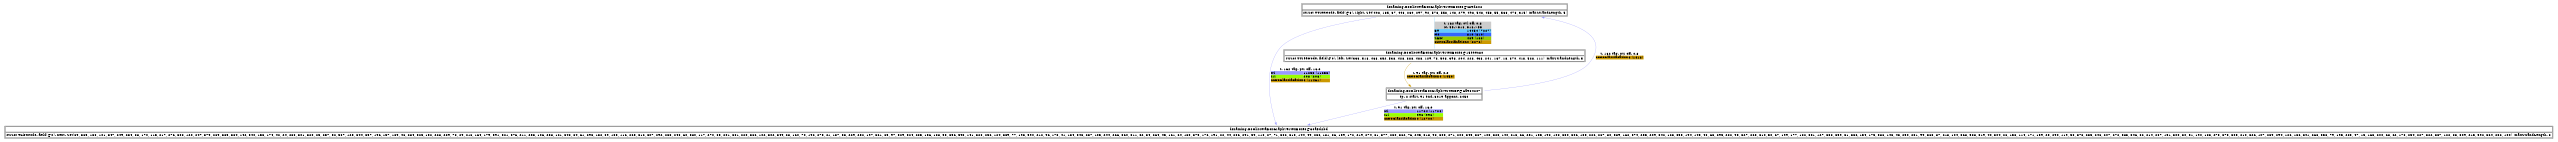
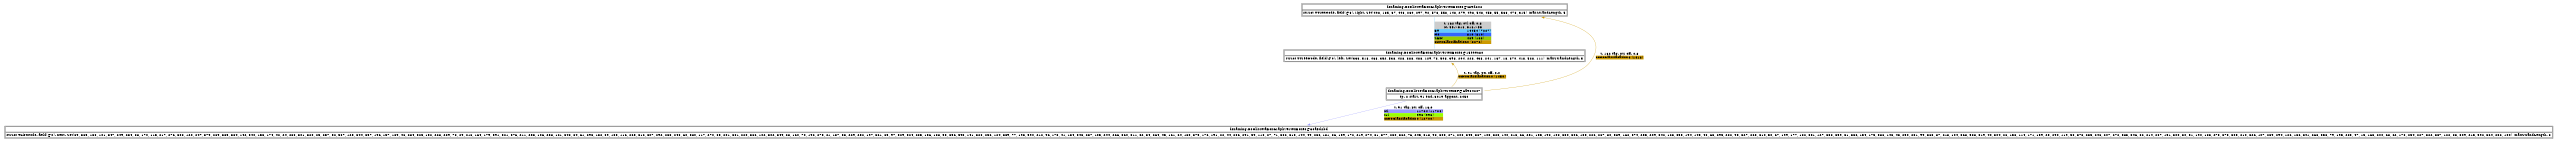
  digraph {
    node [shape=none]
    edge [color="#9999FF"]
    n1 [label=<<TABLE><TR><TD COLSPAN="2">dsnaming.DsOliMetaBoxGraphVertexBoxes@c89d202</TD></TR><TR><TD COLSPAN="2">struct TTreeNode: field(@8): right: Set(408, 185, 37, 448, 260, 297, 92, 578, 558, 148, 279, 498, 548, 458, 55, 568, 478, 315)  maxStrandLength: 5</TD></TR></TABLE>>]
    n2 [label=<<TABLE><TR><TD COLSPAN="2">dsnaming.DsOliMetaBoxGraphVertexBoxes@30a5d2bd</TD></TR><TR><TD COLSPAN="2">struct TListNode: field(@0): next: Set(69, 365, 138, 101, 347, 249, 234, 88, 170, 115, 217, 276, 308, 120, 247, 379, 269, 385, 384, 142, 340, 153, 174, 42, 24, 288, 301, 320, 25, 257, 52, 587, 125, 344, 357, 196, 157, 189, 46, 284, 325, 152, 228, 289, 78, 29, 216, 164, 179, 591, 321, 376, 211, 253, 106, 238, 121, 348, 84, 61, 293, 132, 89, 133, 116, 265, 312, 307, 292, 233, 248, 60, 380, 117, 270, 85, 201, 381, 220, 366, 102, 302, 349, 28, 160, 70, 192, 275, 21, 137, 33, 229, 252, 197, 361, 65, 97, 329, 324, 285, 156, 188, 53, 356, 593, 141, 328, 256, 124, 339, 77, 193, 590, 212, 96, 173, 41, 134, 343, 237, 105, 244, 266, 360, 311, 32, 34, 264, 45, 161, 64, 180, 375, 176, 191, 22, 44, 286, 291, 59, 118, 27, 71, 382, 313, 144, 49, 236, 181, 86, 159, 172, 219, 274, 81, 377, 230, 362, 76, 245, 318, 98, 303, 271, 208, 345, 367, 103, 323, 140, 213, 66, 251, 155, 198, 108, 330, 306, 135, 226, 267, 80, 589, 162, 374, 255, 209, 342, 123, 355, 194, 145, 48, 63, 295, 282, 95, 327, 263, 310, 50, 67, 199, 177, 182, 331, 127, 338, 359, 31, 336, 154, 175, 386, 143, 43, 250, 231, 99, 363, 87, 218, 104, 368, 588, 319, 40, 304, 26, 158, 114, 171, 139, 23, 290, 119, 58, 378, 235, 246, 207, 272, 383, 346, 82, 214, 287, 151, 300, 30, 51, 190, 183, 273, 373, 305, 210, 326, 107, 239, 294, 126, 136, 341, 268, 358, 79, 195, 283, 47, 15, 163, 200, 68, 62, 178, 254, 227, 322, 337, 122, 83, 309, 215, 592, 364, 232, 100)  maxStrandLength: 8</TD></TR></TABLE>>]
    n3 [label=<<TABLE><TR><TD COLSPAN="2">dsnaming.DsOliMetaBoxGraphVertexEP@6a984207</TD></TR><TR><TD COLSPAN="2">ep: 2 start: 91 end: 3019 aggCnt: 2450</TD></TR></TABLE>>]
    n4 [label=<<TABLE><TR><TD COLSPAN="2">dsnaming.DsOliMetaBoxGraphVertexBoxes@15e9ec80</TD></TR><TR><TD COLSPAN="2">struct TTreeNode: field(@0): left: Set(333, 518, 468, 352, 538, 428, 388, 488, 129, 73, 508, 398, 204, 223, 438, 241, 167, 18, 370, 418, 528, 111)  maxStrandLength: 5</TD></TR></TABLE>>]
    subgraph sub_1 {
      rankdir=LR
      n1
      n2
      n3
      n4
    }
-   n1 -> n2 [label=<<TABLE BORDER="0" ALIGN="left" COLOR="black" CELLBORDER="0"  CELLPADDING="0" CELLSPACING="0"><TR><TD COLSPAN="2">t: 162 tag: ptr off: 16:0</TD></TR><TR><TD ALIGN="left" BGCOLOR="#9999FF">Ni</TD><TD ALIGN="left" BGCOLOR="#9999FF">11253 (11253)</TD></TR><TR><TD ALIGN="left" BGCOLOR="#99FF00">I1i</TD><TD ALIGN="left" BGCOLOR="#99FF00">208 (208)</TD></TR><TR><TD ALIGN="left" BGCOLOR="#CC9900">ccNoClassification</TD><TD ALIGN="left" BGCOLOR="#CC9900">0 (11461)</TD></TR></TABLE>>]
    n1 -> n4 [color="#66CCFF" dir=none label=<<TABLE BORDER="0" ALIGN="left" BGCOLOR="#CCCCCC" COLOR="black" CELLBORDER="0" CELLPADDING="0" CELLSPACING="0"><TR><TD COLSPAN="2">t: 162 tag: ovl off: 0:8</TD></TR><TR><TD COLSPAN="2"> N: 55-&gt;518, 518-&gt;55</TD></TR><TR><TD ALIGN="left" BGCOLOR="#66CCFF">BT</TD><TD ALIGN="left" BGCOLOR="#66CCFF">14454 (7227)</TD></TR><TR><TD ALIGN="left" BGCOLOR="#3366FF">No</TD><TD ALIGN="left" BGCOLOR="#3366FF">810 (810)</TD></TR><TR><TD ALIGN="left" BGCOLOR="#99CC00">SHN</TD><TD ALIGN="left" BGCOLOR="#99CC00">489 (163)</TD></TR><TR><TD ALIGN="left" BGCOLOR="#CC9900">ccNoClassification</TD><TD ALIGN="left" BGCOLOR="#CC9900">0 (8276)</TD></TR></TABLE>>]
-   n3 -> n1 [label=<<TABLE BORDER="0" ALIGN="left" COLOR="black" CELLBORDER="0"  CELLPADDING="0" CELLSPACING="0"><TR><TD COLSPAN="2">t: 162 tag: ptr off: 0:8</TD></TR><TR><TD ALIGN="left" BGCOLOR="#CC9900">ccNoClassification</TD><TD ALIGN="left" BGCOLOR="#CC9900">0 (1412)</TD></TR></TABLE>>]
+   n3 -> n1 [color="#CC9900" label=<<TABLE BORDER="0" ALIGN="left" COLOR="black" CELLBORDER="0"  CELLPADDING="0" CELLSPACING="0"><TR><TD COLSPAN="2">t: 162 tag: ptr off: 0:8</TD></TR><TR><TD ALIGN="left" BGCOLOR="#CC9900">ccNoClassification</TD><TD ALIGN="left" BGCOLOR="#CC9900">0 (1412)</TD></TR></TABLE>>]
    n3 -> n2 [label=<<TABLE BORDER="0" ALIGN="left" COLOR="black" CELLBORDER="0"  CELLPADDING="0" CELLSPACING="0"><TR><TD COLSPAN="2">t: 91 tag: ptr off: 16:0</TD></TR><TR><TD ALIGN="left" BGCOLOR="#9999FF">Ni</TD><TD ALIGN="left" BGCOLOR="#9999FF">11704 (11704)</TD></TR><TR><TD ALIGN="left" BGCOLOR="#99FF00">I1i</TD><TD ALIGN="left" BGCOLOR="#99FF00">996 (996)</TD></TR><TR><TD ALIGN="left" BGCOLOR="#CC9900">ccNoClassification</TD><TD ALIGN="left" BGCOLOR="#CC9900">0 (12700)</TD></TR></TABLE>>]
-   n4 -> n3 [color="#CC9900" label=<<TABLE BORDER="0" ALIGN="left" COLOR="black" CELLBORDER="0"  CELLPADDING="0" CELLSPACING="0"><TR><TD COLSPAN="2">t: 91 tag: ptr off: 0:0</TD></TR><TR><TD ALIGN="left" BGCOLOR="#CC9900">ccNoClassification</TD><TD ALIGN="left" BGCOLOR="#CC9900">0 (1450)</TD></TR></TABLE>>]
+   n3 -> n4 [color="#CC9900" label=<<TABLE BORDER="0" ALIGN="left" COLOR="black" CELLBORDER="0"  CELLPADDING="0" CELLSPACING="0"><TR><TD COLSPAN="2">t: 91 tag: ptr off: 0:0</TD></TR><TR><TD ALIGN="left" BGCOLOR="#CC9900">ccNoClassification</TD><TD ALIGN="left" BGCOLOR="#CC9900">0 (1450)</TD></TR></TABLE>>]
  }
